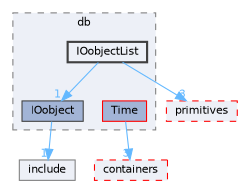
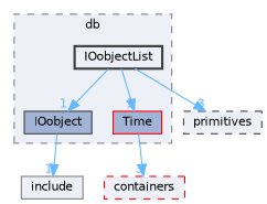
  digraph {
    compound=true
    node [color=red fillcolor="#edf0f7" fontname=Helvetica fontsize=10 shape=box style=filled]
    edge [color=steelblue1 fontcolor=steelblue1 fontname=Helvetica fontsize=10 headlabel=1 labeldistance=1.5 labelfontname=Helvetica labelfontsize=10]
    n1 [color=grey25 fillcolor="#a2b4d6" height=0.2 label=IOobject width=0.4]
    n2 [fillcolor="#a2b4d6" height=0.2 label=Time width=0.4]
    n3 [color=grey25 height=0.2 label=IOobjectList style="filled,bold" width=0.4]
    n4 [color=grey50 height=0.2 label=include width=0.4]
    n5 [height=0.2 label=containers style="filled,dashed" width=0.4]
-   n6 [height=0.2 label=primitives style="filled,dashed" width=0.4]
+   n6 [color=grey25 height=0.2 label=primitives style="filled,dashed" width=0.4]
    subgraph cluster_1 {
      bgcolor="#edf0f7"
      fontname=Helvetica
      fontsize=10
      label=db
      pencolor=grey50
      style="filled,dashed"
      n1
      n2
      n3
    }
    n1 -> n4
    n2 -> n5 [headlabel=3]
    n3 -> n1
+   n3 -> n2
    n3 -> n6 [headlabel=3]
  }
